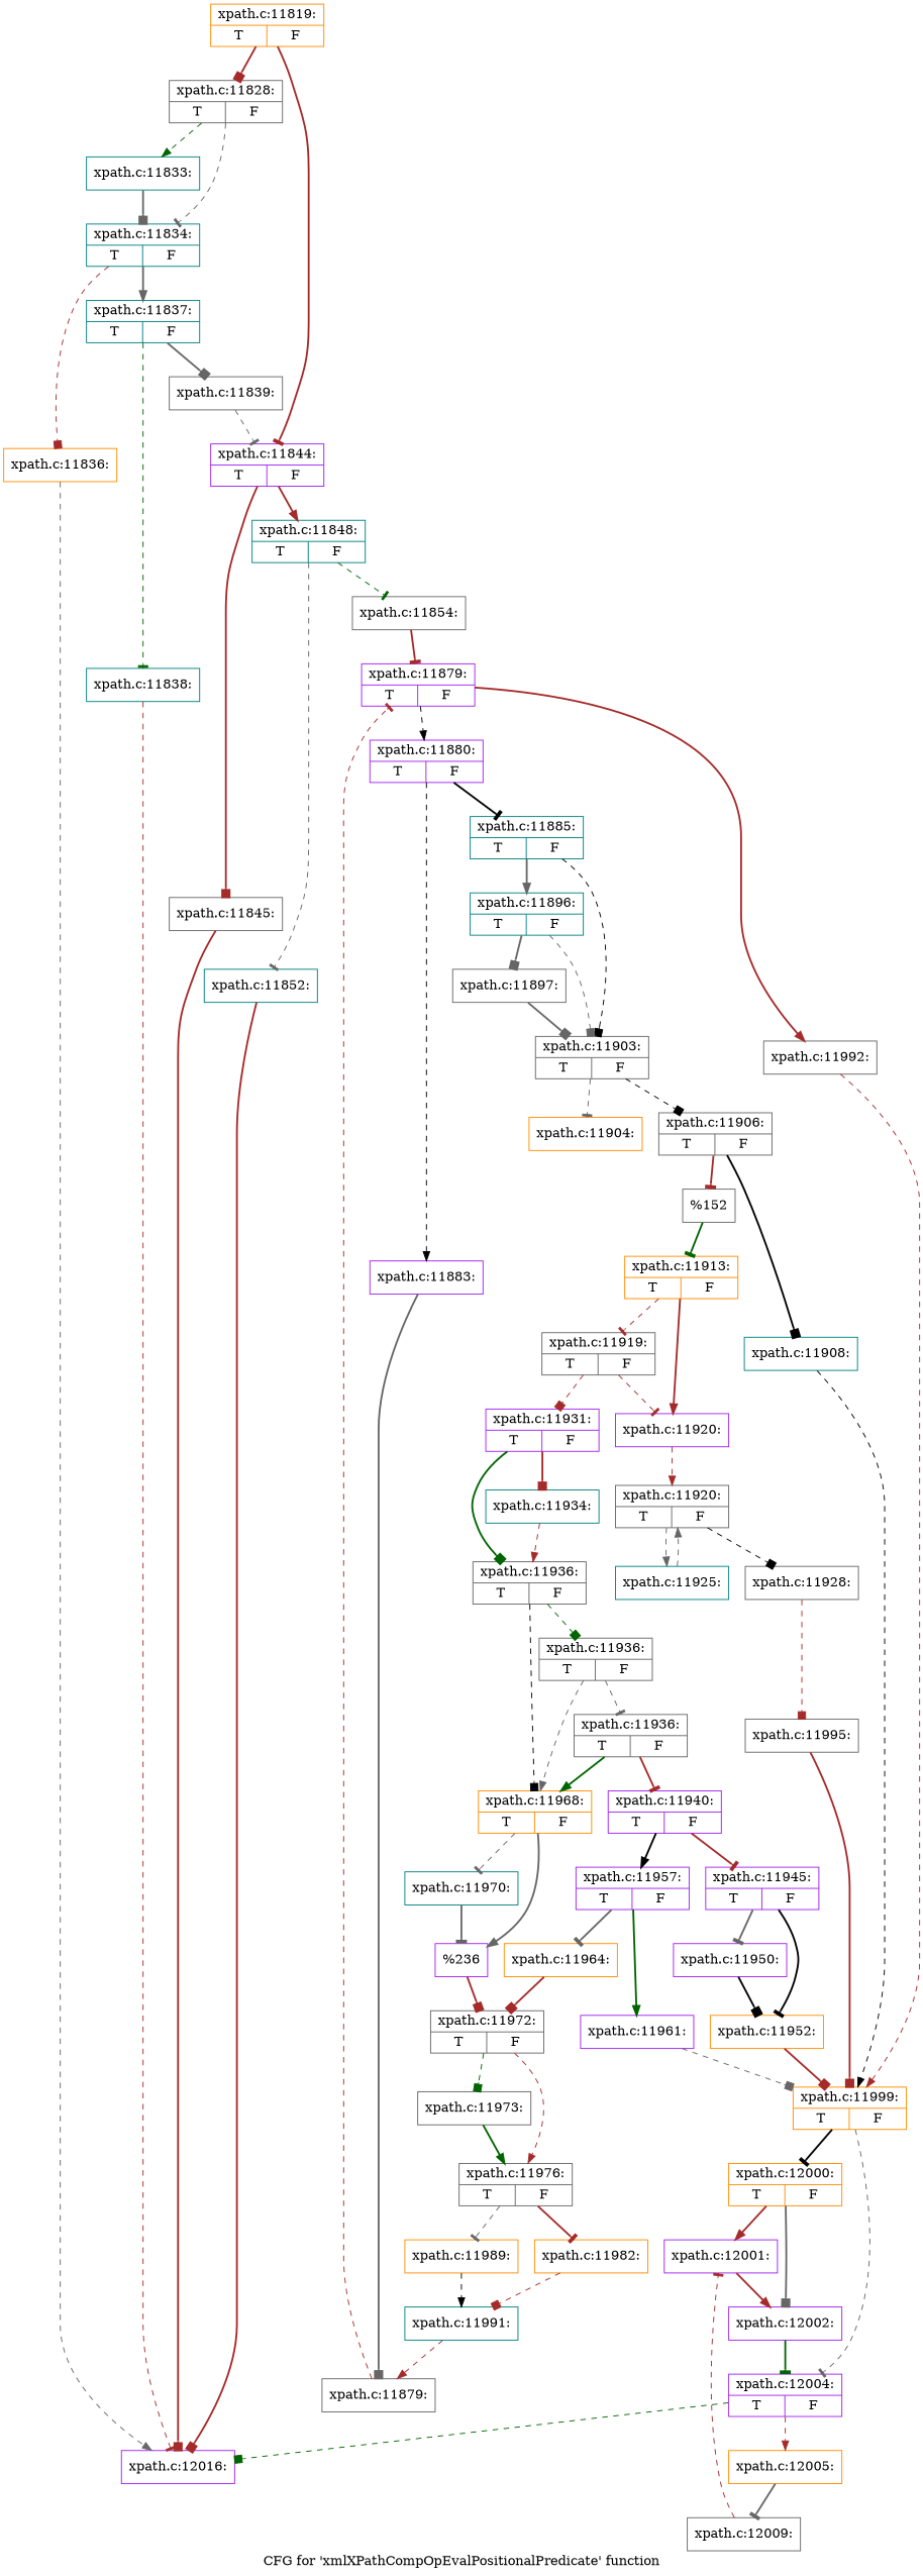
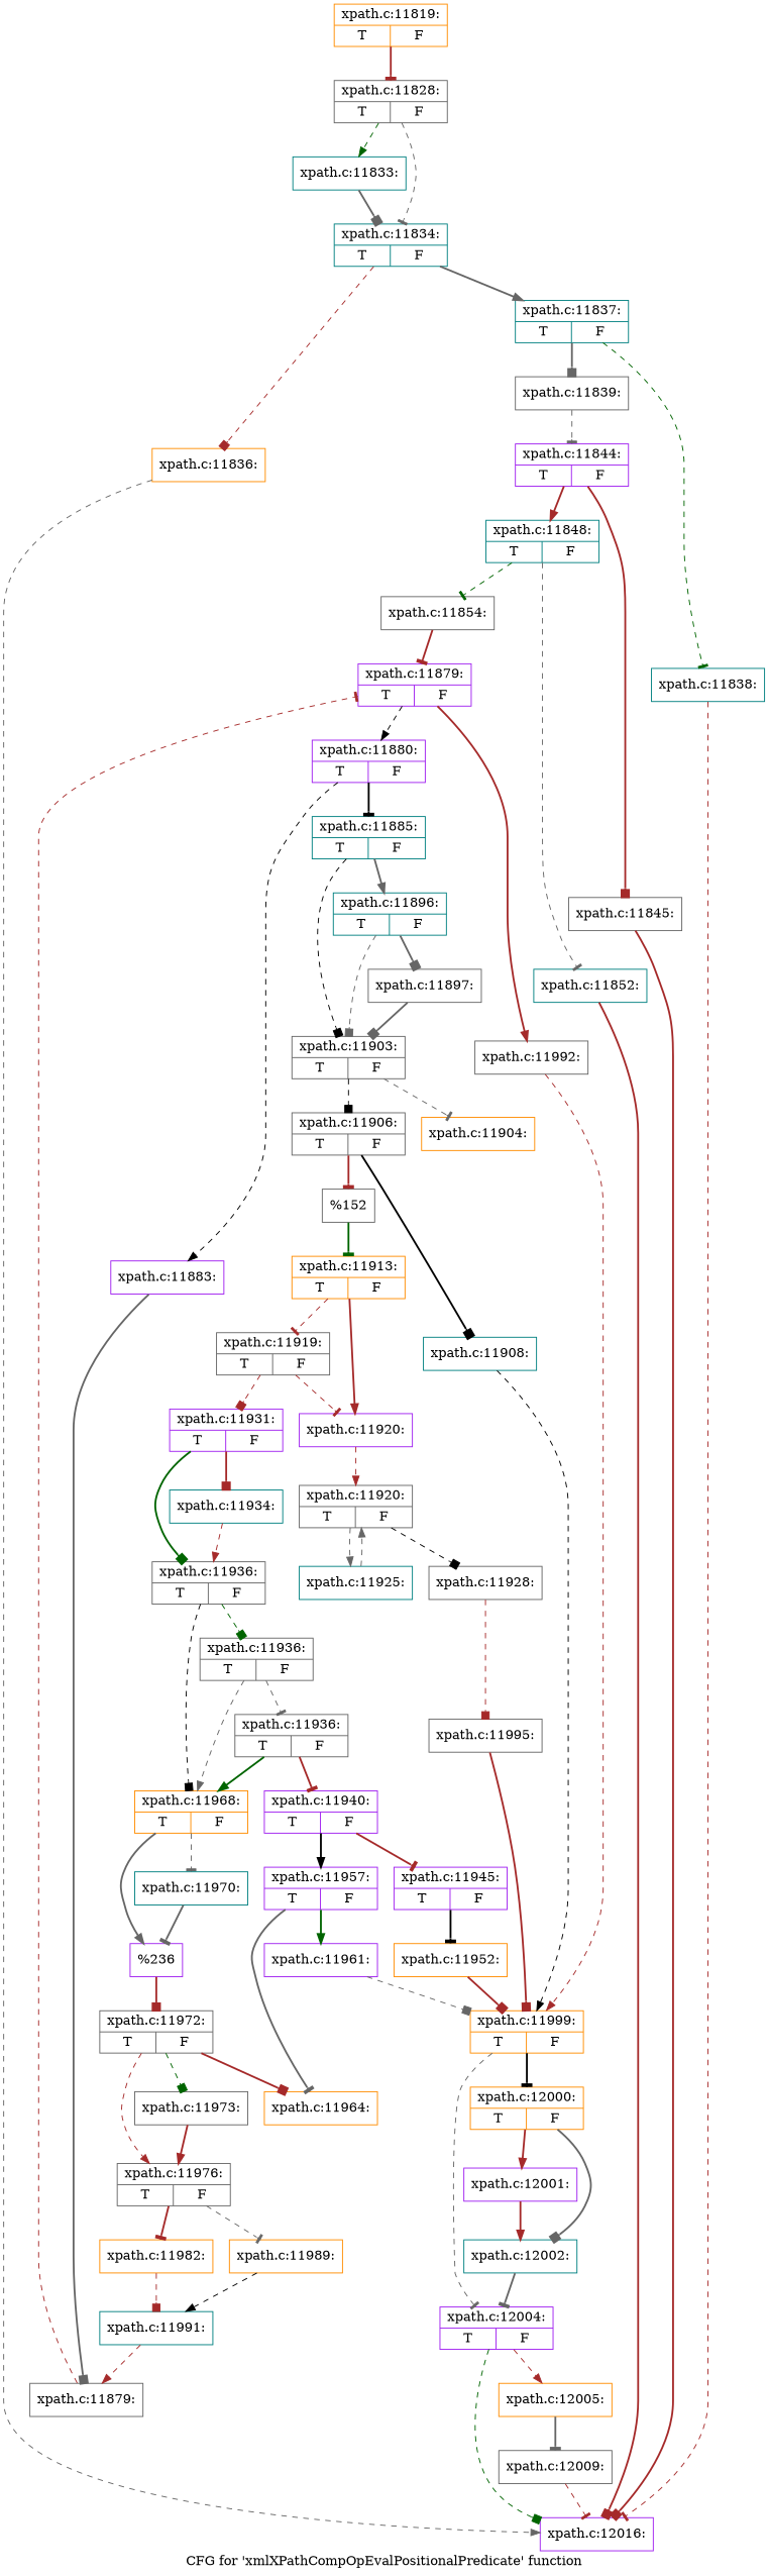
  digraph {
    label="CFG for 'xmlXPathCompOpEvalPositionalPredicate' function"
    node [color=gray40 shape=record]
    edge [arrowhead=tee color=brown style=bold]
    n1 [color=darkorange label="{xpath.c:11819:|{<s0>T|<s1>F}}"]
    n2 [label="{xpath.c:11828:|{<s0>T|<s1>F}}"]
    n3 [color=purple label="{xpath.c:11844:|{<s0>T|<s1>F}}"]
    n4 [color=teal label="{xpath.c:11833:}"]
    n5 [color=teal label="{xpath.c:11834:|{<s0>T|<s1>F}}"]
    n6 [label="{xpath.c:11845:}"]
    n7 [color=teal label="{xpath.c:11848:|{<s0>T|<s1>F}}"]
    n8 [color=darkorange label="{xpath.c:11836:}"]
    n9 [color=teal label="{xpath.c:11837:|{<s0>T|<s1>F}}"]
    n10 [color=purple label="{xpath.c:12016:}"]
    n11 [color=teal label="{xpath.c:11852:}"]
    n12 [label="{xpath.c:11854:}"]
    n13 [color=teal label="{xpath.c:11838:}"]
    n14 [label="{xpath.c:11839:}"]
    n15 [color=purple label="{xpath.c:11879:|{<s0>T|<s1>F}}"]
    n16 [color=purple label="{xpath.c:11880:|{<s0>T|<s1>F}}"]
    n17 [label="{xpath.c:11992:}"]
    n18 [color=purple label="{xpath.c:11883:}"]
    n19 [color=teal label="{xpath.c:11885:|{<s0>T|<s1>F}}"]
    n20 [color=darkorange label="{xpath.c:11999:|{<s0>T|<s1>F}}"]
    n21 [label="{xpath.c:11879:}"]
    n22 [color=teal label="{xpath.c:11896:|{<s0>T|<s1>F}}"]
    n23 [label="{xpath.c:11903:|{<s0>T|<s1>F}}"]
    n24 [color=darkorange label="{xpath.c:12000:|{<s0>T|<s1>F}}"]
    n25 [color=purple label="{xpath.c:12004:|{<s0>T|<s1>F}}"]
    n26 [label="{xpath.c:11897:}"]
    n27 [color=darkorange label="{xpath.c:11904:}"]
    n28 [label="{xpath.c:11906:|{<s0>T|<s1>F}}"]
    n29 [color=teal label="{xpath.c:11908:}"]
    n30 [label="{%152}"]
    n31 [color=darkorange label="{xpath.c:11913:|{<s0>T|<s1>F}}"]
    n32 [color=purple label="{xpath.c:11920:}"]
    n33 [label="{xpath.c:11919:|{<s0>T|<s1>F}}"]
    n34 [label="{xpath.c:11920:|{<s0>T|<s1>F}}"]
    n35 [color=purple label="{xpath.c:11931:|{<s0>T|<s1>F}}"]
    n36 [color=purple label="{xpath.c:12001:}"]
-   n37 [color=purple label="{xpath.c:12002:}"]
+   n37 [color=teal label="{xpath.c:12002:}"]
    n38 [color=darkorange label="{xpath.c:12005:}"]
    n39 [color=teal label="{xpath.c:11925:}"]
    n40 [label="{xpath.c:11928:}"]
    n41 [color=teal label="{xpath.c:11934:}"]
    n42 [label="{xpath.c:11936:|{<s0>T|<s1>F}}"]
    n43 [label="{xpath.c:11936:|{<s0>T|<s1>F}}"]
    n44 [color=darkorange label="{xpath.c:11968:|{<s0>T|<s1>F}}"]
    n45 [label="{xpath.c:11995:}"]
    n46 [label="{xpath.c:11936:|{<s0>T|<s1>F}}"]
    n47 [color=teal label="{xpath.c:11970:}"]
    n48 [color=purple label="{%236}"]
    n49 [color=purple label="{xpath.c:11940:|{<s0>T|<s1>F}}"]
    n50 [label="{xpath.c:11972:|{<s0>T|<s1>F}}"]
    n51 [color=purple label="{xpath.c:11945:|{<s0>T|<s1>F}}"]
    n52 [color=purple label="{xpath.c:11957:|{<s0>T|<s1>F}}"]
-   n53 [color=purple label="{xpath.c:11950:}"]
    n54 [color=darkorange label="{xpath.c:11952:}"]
    n55 [color=purple label="{xpath.c:11961:}"]
    n56 [color=darkorange label="{xpath.c:11964:}"]
    n57 [label="{xpath.c:11973:}"]
    n58 [label="{xpath.c:11976:|{<s0>T|<s1>F}}"]
    n59 [color=darkorange label="{xpath.c:11982:}"]
    n60 [color=darkorange label="{xpath.c:11989:}"]
    n61 [color=teal label="{xpath.c:11991:}"]
    n62 [label="{xpath.c:12009:}"]
-   n1 -> n2 [arrowhead=box]
-   n1 -> n3
+   n1 -> n2
    n2 -> n4 [arrowhead=normal color=darkgreen style=dashed]
    n2 -> n5 [color=gray40 style=dashed]
    n3 -> n6 [arrowhead=box]
    n3 -> n7 [arrowhead=normal]
    n4 -> n5 [arrowhead=box color=gray40]
    n5 -> n8 [arrowhead=box style=dashed]
    n5 -> n9 [arrowhead=normal color=gray40]
    n6 -> n10 [arrowhead=box]
    n7 -> n11 [color=gray40 style=dashed]
    n7 -> n12 [color=darkgreen style=dashed]
    n8 -> n10 [arrowhead=normal color=gray40 style=dashed]
    n9 -> n13 [color=darkgreen style=dashed]
    n9 -> n14 [arrowhead=box color=gray40]
    n11 -> n10 [arrowhead=box]
    n12 -> n15
    n13 -> n10 [style=dashed]
    n14 -> n3 [color=gray40 style=dashed]
    n15 -> n16 [arrowhead=normal color=black style=dashed]
    n15 -> n17 [arrowhead=normal]
    n16 -> n18 [arrowhead=normal color=black style=dashed]
    n16 -> n19 [color=black]
    n17 -> n20 [arrowhead=normal style=dashed]
    n18 -> n21 [arrowhead=box color=gray40]
    n19 -> n22 [arrowhead=normal color=gray40]
    n19 -> n23 [arrowhead=box color=black style=dashed]
    n20 -> n24 [color=black]
    n20 -> n25 [color=gray40 style=dashed]
    n21 -> n15 [style=dashed]
    n22 -> n23 [arrowhead=box color=gray40 style=dashed]
    n22 -> n26 [arrowhead=box color=gray40]
    n23 -> n27 [color=gray40 style=dashed]
    n23 -> n28 [arrowhead=box color=black style=dashed]
    n24 -> n36 [arrowhead=normal]
    n24 -> n37 [arrowhead=box color=gray40]
    n25 -> n10 [arrowhead=box color=darkgreen style=dashed]
    n25 -> n38 [arrowhead=normal style=dashed]
    n26 -> n23 [arrowhead=box color=gray40]
    n28 -> n29 [arrowhead=box color=black]
    n28 -> n30
    n29 -> n20 [arrowhead=normal color=black style=dashed]
    n30 -> n31 [color=darkgreen]
    n31 -> n32 [arrowhead=normal]
    n31 -> n33 [style=dashed]
    n32 -> n34 [arrowhead=normal style=dashed]
    n33 -> n32 [style=dashed]
    n33 -> n35 [arrowhead=box style=dashed]
    n34 -> n39 [arrowhead=normal color=gray40 style=dashed]
    n34 -> n40 [arrowhead=box color=black style=dashed]
    n35 -> n41 [arrowhead=box]
    n35 -> n42 [arrowhead=box color=darkgreen]
    n36 -> n37 [arrowhead=normal]
-   n37 -> n25 [color=darkgreen]
+   n37 -> n25 [color=gray40]
    n38 -> n62 [color=gray40]
    n39 -> n34 [arrowhead=normal color=gray40 style=dashed]
    n40 -> n45 [arrowhead=box style=dashed]
    n41 -> n42 [arrowhead=normal style=dashed]
    n42 -> n43 [arrowhead=box color=darkgreen style=dashed]
    n42 -> n44 [arrowhead=box color=black style=dashed]
    n43 -> n44 [arrowhead=normal color=gray40 style=dashed]
    n43 -> n46 [color=gray40 style=dashed]
    n44 -> n47 [color=gray40 style=dashed]
    n44 -> n48 [arrowhead=normal color=gray40]
    n45 -> n20 [arrowhead=box]
    n46 -> n44 [arrowhead=normal color=darkgreen]
    n46 -> n49
    n47 -> n48 [color=gray40]
    n48 -> n50 [arrowhead=box]
    n49 -> n51
    n49 -> n52 [arrowhead=normal color=black]
    n50 -> n57 [arrowhead=box color=darkgreen style=dashed]
    n50 -> n58 [arrowhead=normal style=dashed]
-   n51 -> n53 [color=gray40]
    n51 -> n54 [color=black]
    n52 -> n55 [arrowhead=normal color=darkgreen]
    n52 -> n56 [color=gray40]
-   n53 -> n54 [arrowhead=box color=black]
    n54 -> n20 [arrowhead=box]
    n55 -> n20 [arrowhead=box color=gray40 style=dashed]
-   n56 -> n50 [arrowhead=box]
-   n57 -> n58 [arrowhead=normal color=darkgreen]
+   n50 -> n56 [arrowhead=box]
+   n57 -> n58 [arrowhead=normal]
    n58 -> n59
    n58 -> n60 [color=gray40 style=dashed]
    n59 -> n61 [arrowhead=box style=dashed]
    n60 -> n61 [arrowhead=normal color=black style=dashed]
    n61 -> n21 [arrowhead=normal style=dashed]
-   n62 -> n36 [style=dashed]
+   n62 -> n10 [style=dashed]
  }
